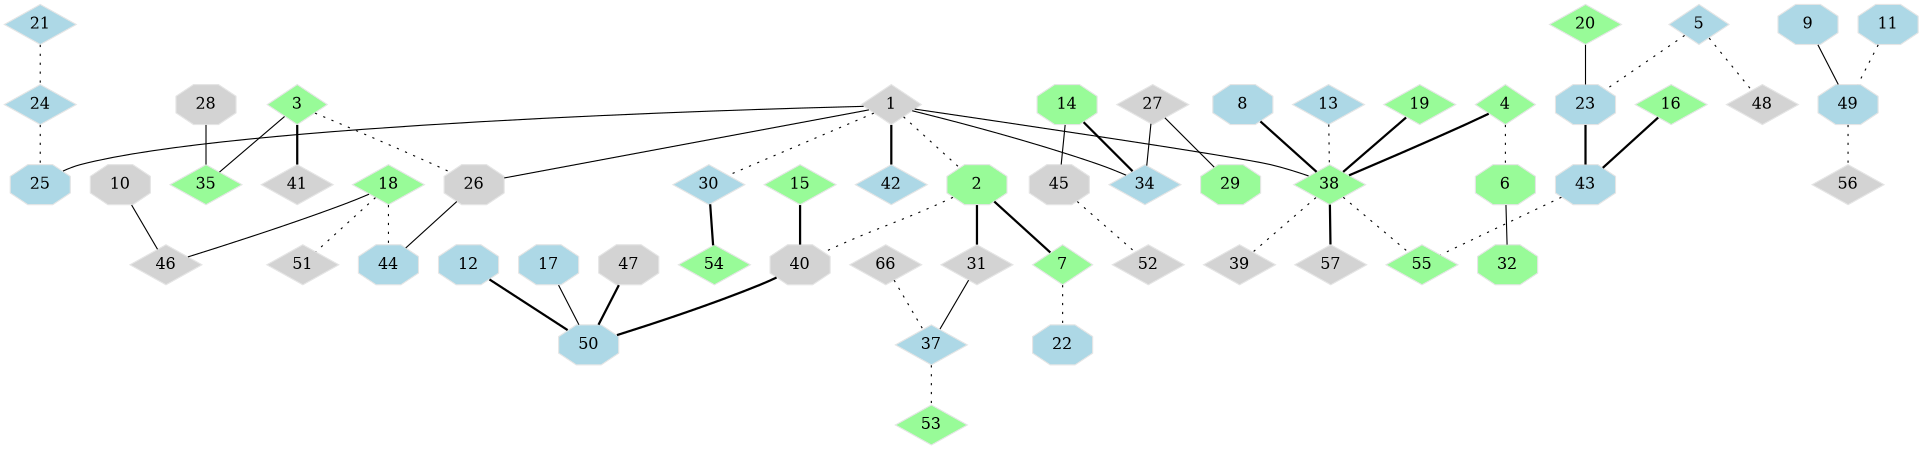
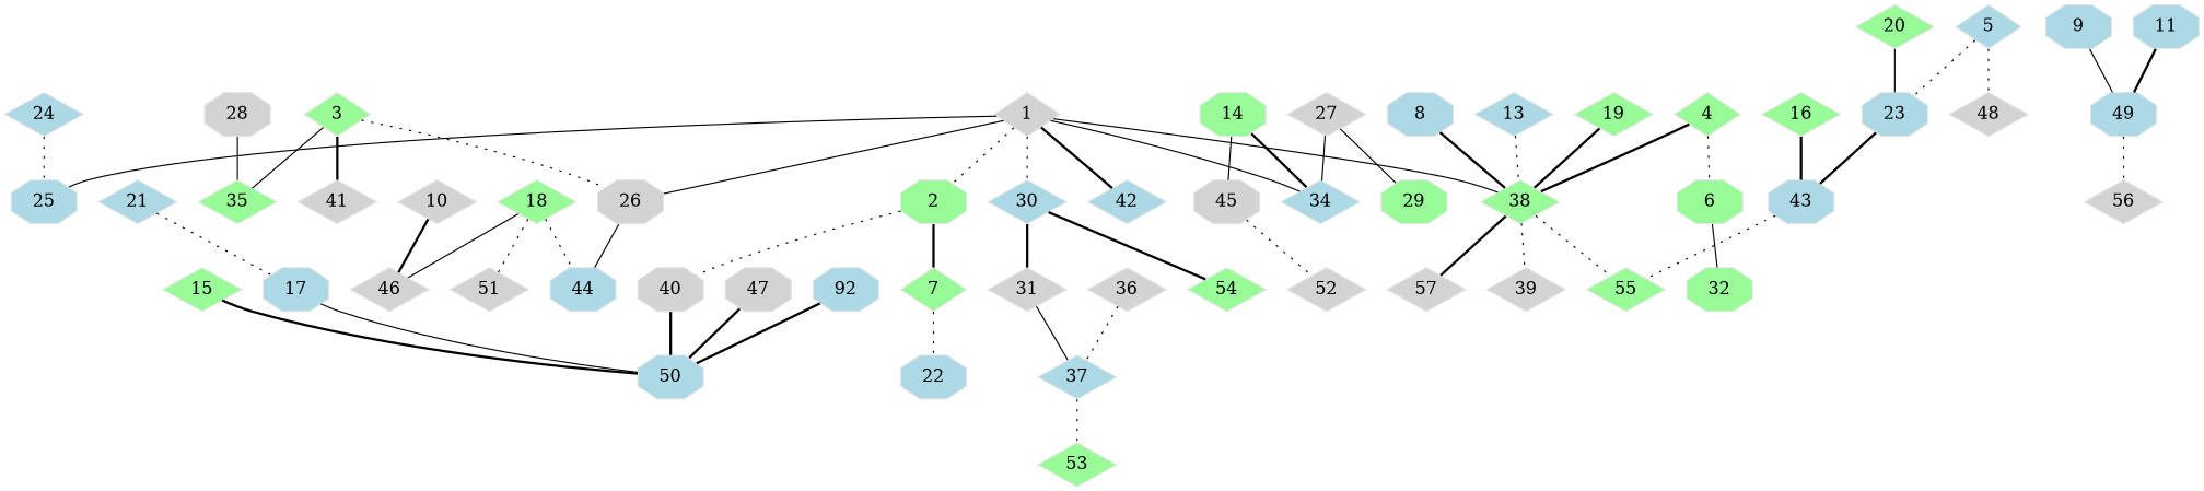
  graph {
    node [color=gray90 fillcolor=lightblue shape=diamond style=filled]
    edge [style=dotted weight=1.0]
    1 [fillcolor=lightgrey]
    2 [fillcolor=palegreen shape=octagon]
    25 [shape=octagon]
    26 [fillcolor=lightgrey shape=octagon]
    30
    34
    38 [fillcolor=palegreen]
    42
    7 [fillcolor=palegreen]
    31 [fillcolor=lightgrey]
    40 [fillcolor=lightgrey shape=octagon]
    44 [shape=octagon]
    54 [fillcolor=palegreen]
    39 [fillcolor=lightgrey]
    55 [fillcolor=palegreen]
    57 [fillcolor=lightgrey]
    22 [shape=octagon]
    37
    50 [shape=octagon]
    3 [fillcolor=palegreen]
    35 [fillcolor=palegreen]
    41 [fillcolor=lightgrey]
    49 [shape=octagon]
    56 [fillcolor=lightgrey]
    4 [fillcolor=palegreen]
    6 [fillcolor=palegreen shape=octagon]
    32 [fillcolor=palegreen shape=octagon]
    23 [shape=octagon]
    5
    48 [fillcolor=lightgrey]
    43 [shape=octagon]
    53 [fillcolor=palegreen]
    8 [shape=octagon]
    9 [shape=octagon]
-   10 [fillcolor=lightgrey shape=octagon]
+   10 [fillcolor=lightgrey]
    46 [fillcolor=lightgrey]
    11 [shape=octagon]
-   12 [shape=octagon]
+   12 [shape=octagon label=92]
    13
    14 [fillcolor=palegreen shape=octagon]
    45 [fillcolor=lightgrey shape=octagon]
    52 [fillcolor=lightgrey]
    15 [fillcolor=palegreen]
    16 [fillcolor=palegreen]
    17 [shape=octagon]
    18 [fillcolor=palegreen]
    51 [fillcolor=lightgrey]
    19 [fillcolor=palegreen]
    20 [fillcolor=palegreen]
    21
    24
    27 [fillcolor=lightgrey]
    29 [fillcolor=palegreen shape=octagon]
    28 [fillcolor=lightgrey shape=octagon]
-   36 [fillcolor=lightgrey label=66]
+   36 [fillcolor=lightgrey]
    47 [fillcolor=lightgrey shape=octagon]
    1 -- 2
    1 -- 25 [style=solid]
    1 -- 26 [style=solid]
    1 -- 30
    1 -- 34 [style=solid]
    1 -- 38 [style=solid]
    1 -- 42 [style=bold]
    2 -- 7 [style=bold]
-   2 -- 31 [style=bold]
+   30 -- 31 [style=bold]
    2 -- 40
    26 -- 44 [style=solid]
    30 -- 54 [style=bold]
    38 -- 39
    38 -- 55
    38 -- 57 [style=bold]
    7 -- 22
    31 -- 37 [style=solid]
    40 -- 50 [style=bold]
    37 -- 53
    3 -- 26
    3 -- 35 [style=solid]
    3 -- 41 [style=bold]
    49 -- 56
    4 -- 38 [style=bold]
    4 -- 6
    6 -- 32 [style=solid]
    23 -- 43 [style=bold]
    5 -- 23
    5 -- 48
    43 -- 55
    8 -- 38 [style=bold]
    9 -- 49 [style=solid]
-   10 -- 46 [style=solid]
-   11 -- 49
+   10 -- 46 [style=bold]
+   11 -- 49 [style=bold]
    12 -- 50 [style=bold]
    13 -- 38
    14 -- 34 [style=bold]
    14 -- 45 [style=solid]
    45 -- 52
-   15 -- 40 [style=bold]
+   15 -- 50 [style=bold]
    16 -- 43 [style=bold]
    17 -- 50 [style=solid]
    18 -- 44
    18 -- 46 [style=solid]
    18 -- 51
    19 -- 38 [style=bold]
    20 -- 23 [style=solid]
-   21 -- 24
+   21 -- 17
    24 -- 25
    27 -- 34 [style=solid]
    27 -- 29 [style=solid]
    28 -- 35 [style=solid]
    36 -- 37
    47 -- 50 [style=bold]
  }
